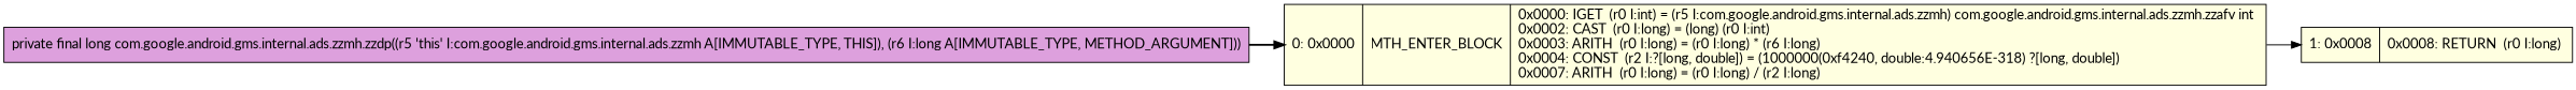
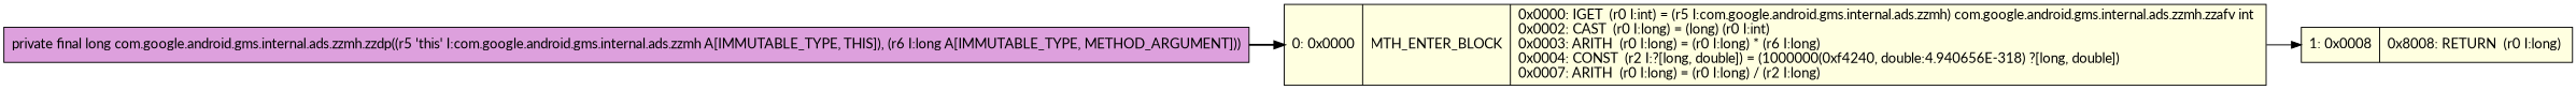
  digraph {
    rankdir=LR
    fontname=Lato
    node [shape=record style=filled fillcolor=lightyellow fontname=Lato]
    edge [fontname=Lato]
    n1 [label="{0\:\ 0x0000|MTH_ENTER_BLOCK\l|0x0000: IGET  (r0 I:int) = (r5 I:com.google.android.gms.internal.ads.zzmh) com.google.android.gms.internal.ads.zzmh.zzafv int \l0x0002: CAST  (r0 I:long) = (long) (r0 I:int) \l0x0003: ARITH  (r0 I:long) = (r0 I:long) * (r6 I:long) \l0x0004: CONST  (r2 I:?[long, double]) = (1000000(0xf4240, double:4.940656E\-318) ?[long, double]) \l0x0007: ARITH  (r0 I:long) = (r0 I:long) \/ (r2 I:long) \l}"]
-   n2 [label="{1\:\ 0x0008|0x0008: RETURN  (r0 I:long) \l}"]
+   n2 [label="{1\:\ 0x0008|0x8008: RETURN  (r0 I:long) \l}"]
    n3 [label="{private final long com.google.android.gms.internal.ads.zzmh.zzdp((r5 'this' I:com.google.android.gms.internal.ads.zzmh A[IMMUTABLE_TYPE, THIS]), (r6 I:long A[IMMUTABLE_TYPE, METHOD_ARGUMENT])) }" fillcolor=plum]
    n1 -> n2 [style=solid]
    n3 -> n1 [style=bold]
  }
